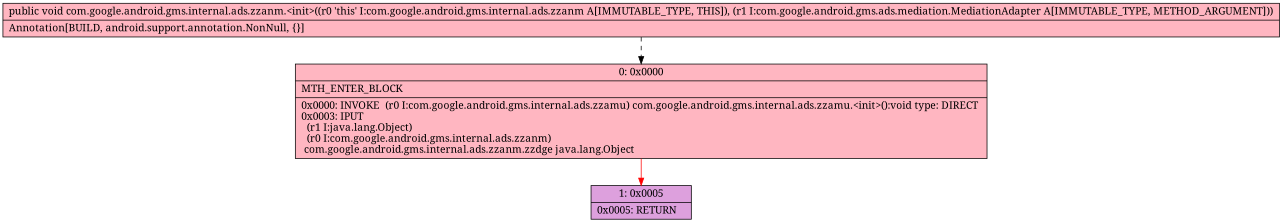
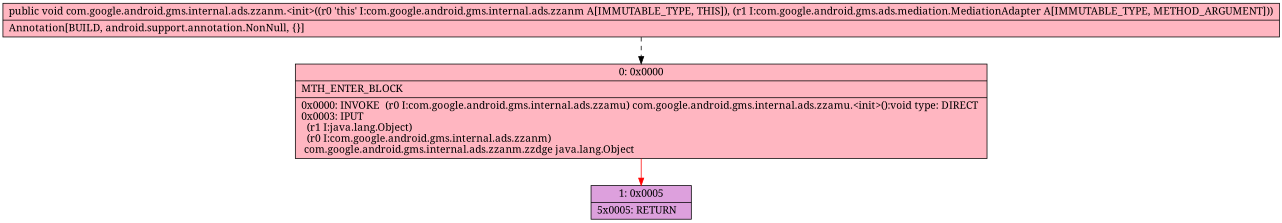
  digraph {
    fontname="Noto Serif"
    node [shape=record style=filled fillcolor=lightpink fontname="Noto Serif"]
    edge [fontname="Noto Serif"]
    n1 [label="{0\:\ 0x0000|MTH_ENTER_BLOCK\l|0x0000: INVOKE  (r0 I:com.google.android.gms.internal.ads.zzamu) com.google.android.gms.internal.ads.zzamu.\<init\>():void type: DIRECT \l0x0003: IPUT  \l  (r1 I:java.lang.Object)\l  (r0 I:com.google.android.gms.internal.ads.zzanm)\l com.google.android.gms.internal.ads.zzanm.zzdge java.lang.Object \l}"]
-   n2 [label="{1\:\ 0x0005|0x0005: RETURN   \l}" fillcolor=plum]
+   n2 [label="{1\:\ 0x0005|5x0005: RETURN   \l}" fillcolor=plum]
    n3 [label="{public void com.google.android.gms.internal.ads.zzanm.\<init\>((r0 'this' I:com.google.android.gms.internal.ads.zzanm A[IMMUTABLE_TYPE, THIS]), (r1 I:com.google.android.gms.ads.mediation.MediationAdapter A[IMMUTABLE_TYPE, METHOD_ARGUMENT]))  | Annotation[BUILD, android.support.annotation.NonNull, \{\}]\l}"]
    n1 -> n2 [color=red style=solid]
    n3 -> n1 [color=black style=dashed]
  }
